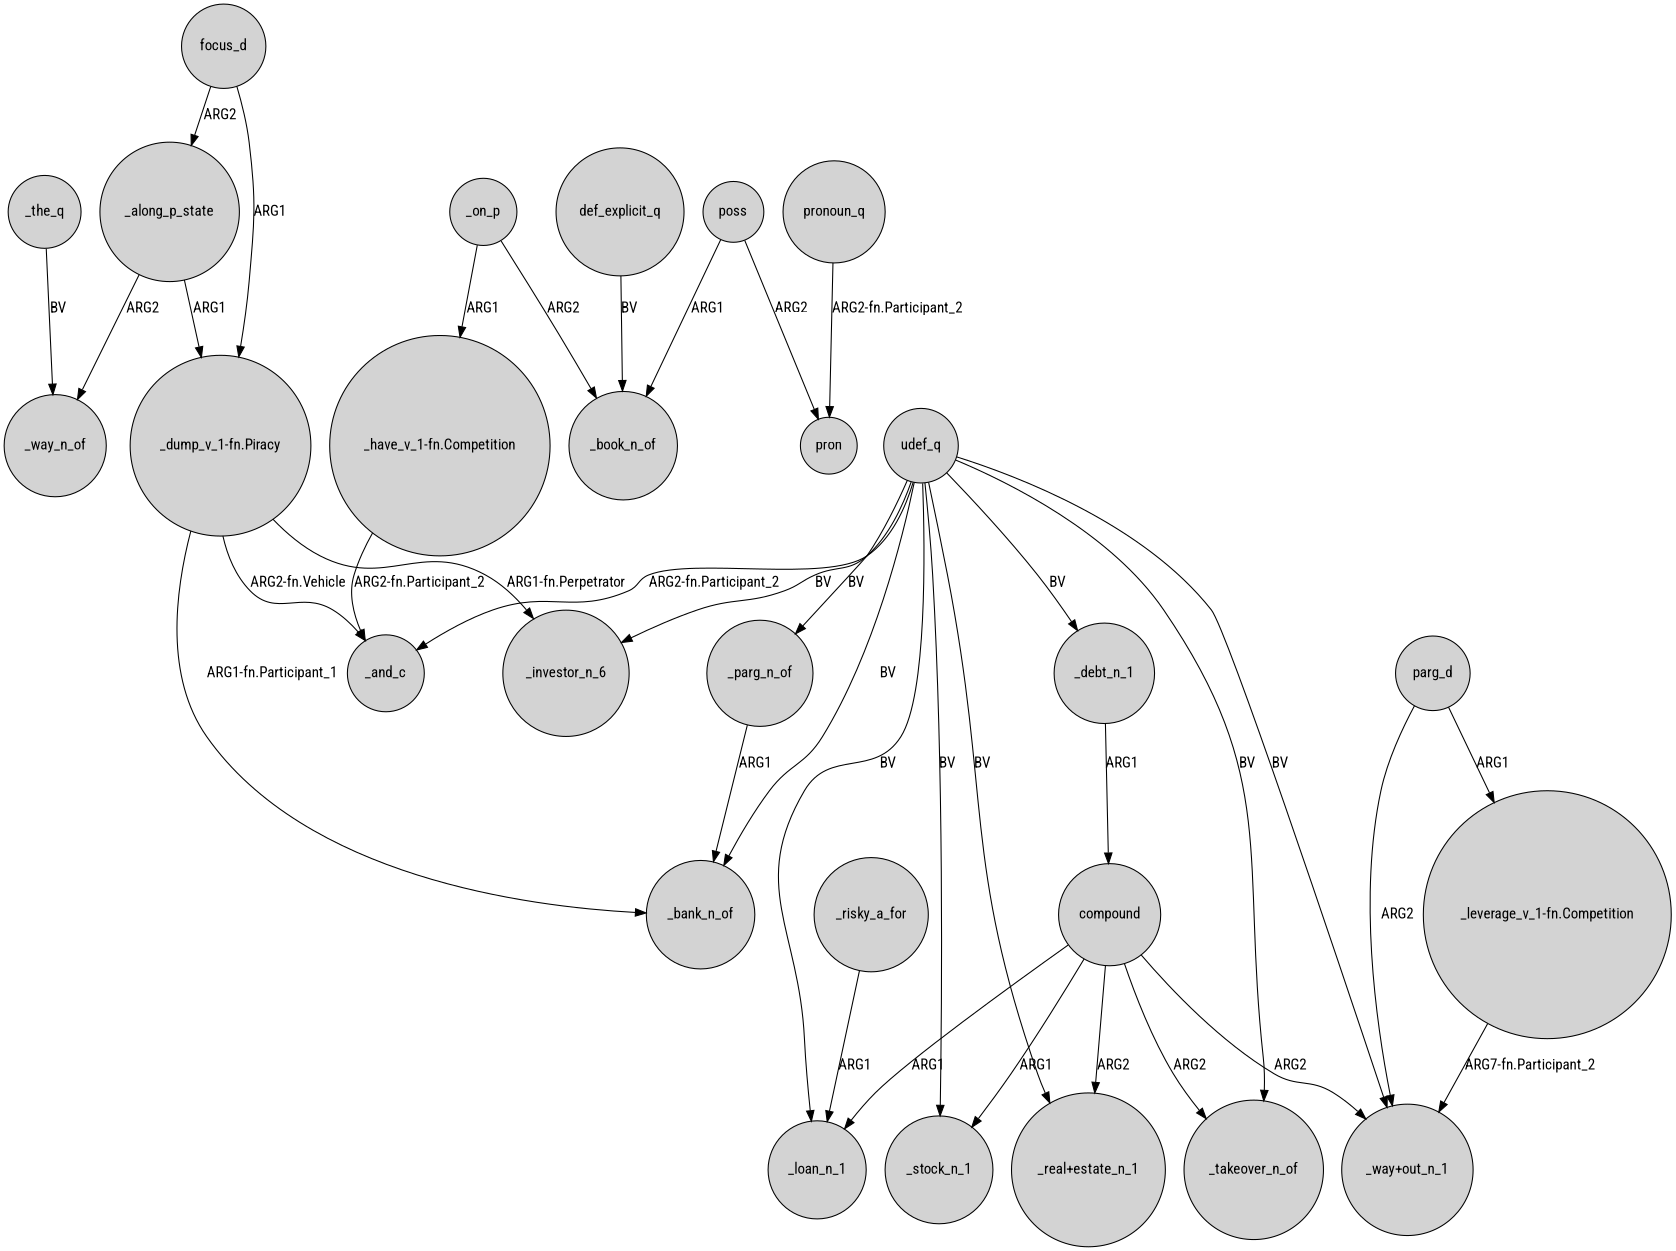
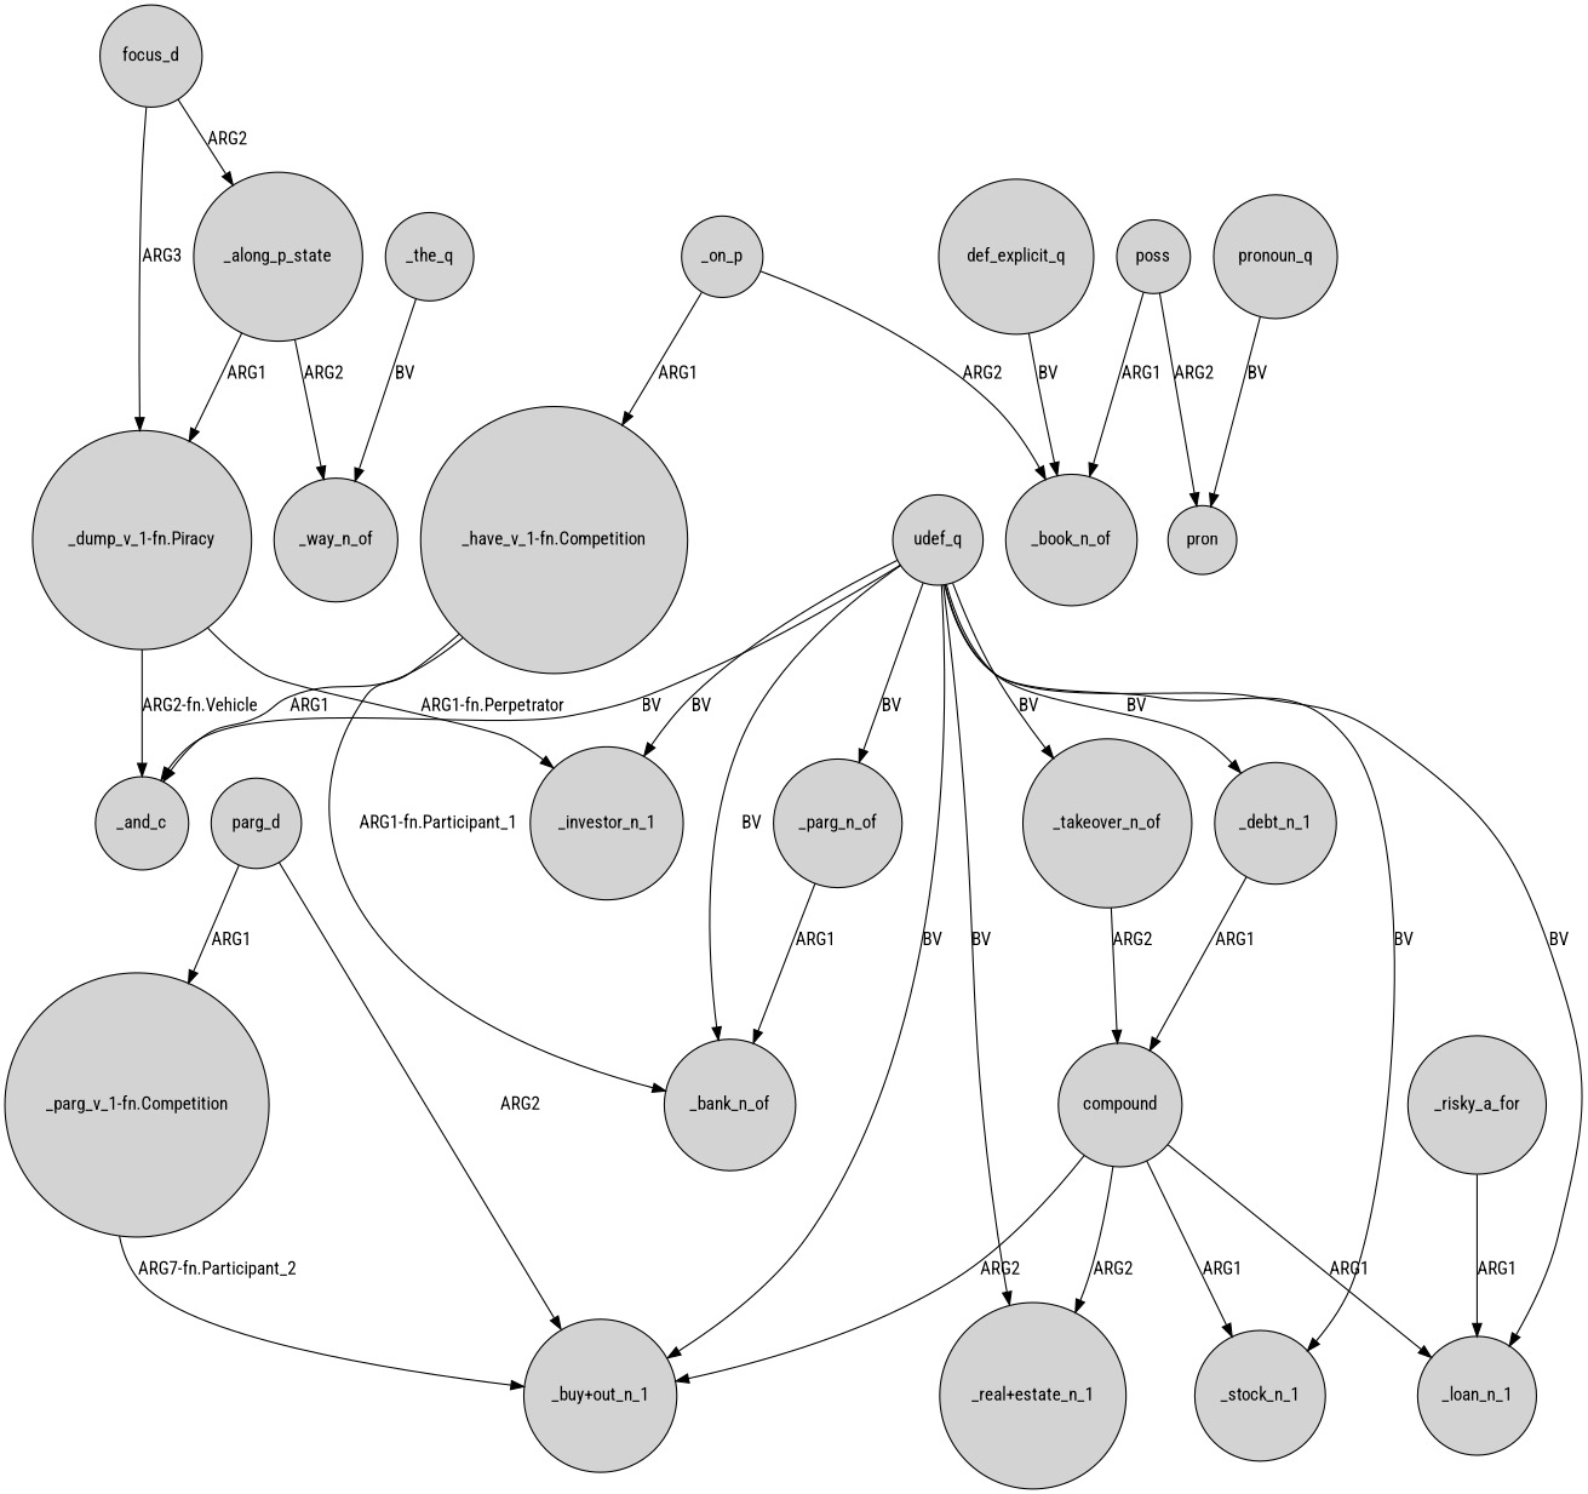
  digraph {
    fontname="Roboto Condensed"
    node [fontname="Roboto Condensed" shape=circle style=filled]
    edge [fontname="Roboto Condensed"]
    focus_d
    _along_p_state
    "_dump_v_1-fn.Piracy"
    _way_n_of
    _and_c
-   _investor_n_1 [label=_investor_n_6]
+   _investor_n_1
    _on_p
    _book_n_of
    "_have_v_1-fn.Competition"
    _bank_n_of
    udef_q
    _loan_n_1
    "_real+estate_n_1"
-   "_buy+out_n_1" [label="_way+out_n_1"]
+   "_buy+out_n_1"
    _stock_n_1
    _takeover_n_of
    _debt_n_1
    n18 [label=_parg_n_of]
    compound
    parg_d
-   "_leverage_v_1-fn.Competition"
+   "_leverage_v_1-fn.Competition" [label="_parg_v_1-fn.Competition"]
    def_explicit_q
    pronoun_q
    pron
    poss
    _risky_a_for
    _the_q
    focus_d -> _along_p_state [label=ARG2]
-   focus_d -> "_dump_v_1-fn.Piracy" [label=ARG1]
+   focus_d -> "_dump_v_1-fn.Piracy" [label=ARG3]
    _along_p_state -> "_dump_v_1-fn.Piracy" [label=ARG1]
    _along_p_state -> _way_n_of [label=ARG2]
    "_dump_v_1-fn.Piracy" -> _and_c [label="ARG2-fn.Vehicle"]
    "_dump_v_1-fn.Piracy" -> _investor_n_1 [label="ARG1-fn.Perpetrator"]
    _on_p -> _book_n_of [label=ARG2]
    _on_p -> "_have_v_1-fn.Competition" [label=ARG1]
-   "_have_v_1-fn.Competition" -> _and_c [label="ARG2-fn.Participant_2"]
-   "_dump_v_1-fn.Piracy" -> _bank_n_of [label="ARG1-fn.Participant_1"]
-   udef_q -> _and_c [label="ARG2-fn.Participant_2"]
+   "_have_v_1-fn.Competition" -> _and_c [label=ARG1]
+   "_have_v_1-fn.Competition" -> _bank_n_of [label="ARG1-fn.Participant_1"]
+   udef_q -> _and_c [label=BV]
    udef_q -> _investor_n_1 [label=BV]
    udef_q -> _bank_n_of [label=BV]
    udef_q -> _loan_n_1 [label=BV]
    udef_q -> "_real+estate_n_1" [label=BV]
    udef_q -> "_buy+out_n_1" [label=BV]
    udef_q -> _stock_n_1 [label=BV]
    udef_q -> _takeover_n_of [label=BV]
    udef_q -> _debt_n_1 [label=BV]
    udef_q -> n18 [label=BV]
    _debt_n_1 -> compound [label=ARG1]
    n18 -> _bank_n_of [label=ARG1]
    compound -> _loan_n_1 [label=ARG1]
    compound -> "_real+estate_n_1" [label=ARG2]
    compound -> "_buy+out_n_1" [label=ARG2]
    compound -> _stock_n_1 [label=ARG1]
-   compound -> _takeover_n_of [label=ARG2]
+   _takeover_n_of -> compound [label=ARG2]
    parg_d -> "_buy+out_n_1" [label=ARG2]
    parg_d -> "_leverage_v_1-fn.Competition" [label=ARG1]
    "_leverage_v_1-fn.Competition" -> "_buy+out_n_1" [label="ARG7-fn.Participant_2"]
    def_explicit_q -> _book_n_of [label=BV]
-   pronoun_q -> pron [label="ARG2-fn.Participant_2"]
+   pronoun_q -> pron [label=BV]
    poss -> _book_n_of [label=ARG1]
    poss -> pron [label=ARG2]
    _risky_a_for -> _loan_n_1 [label=ARG1]
    _the_q -> _way_n_of [label=BV]
  }
